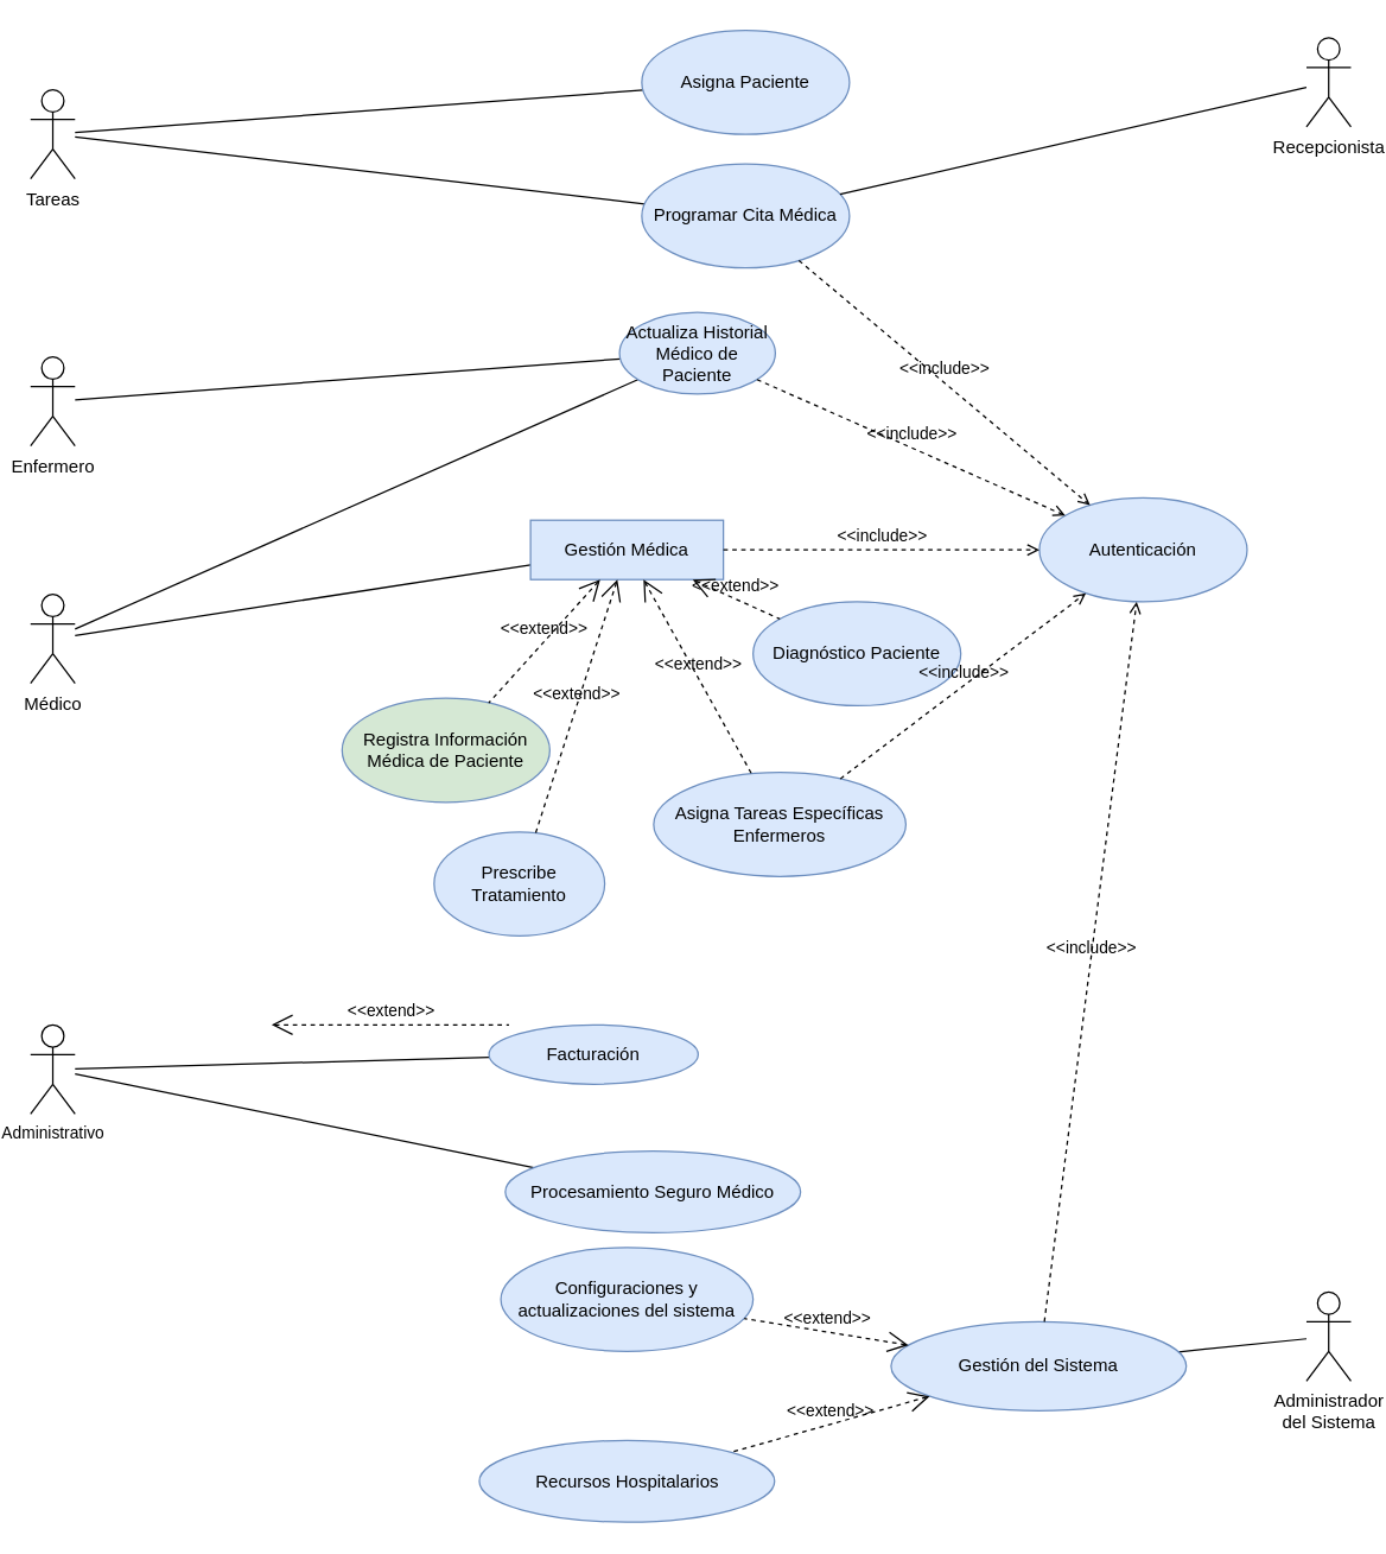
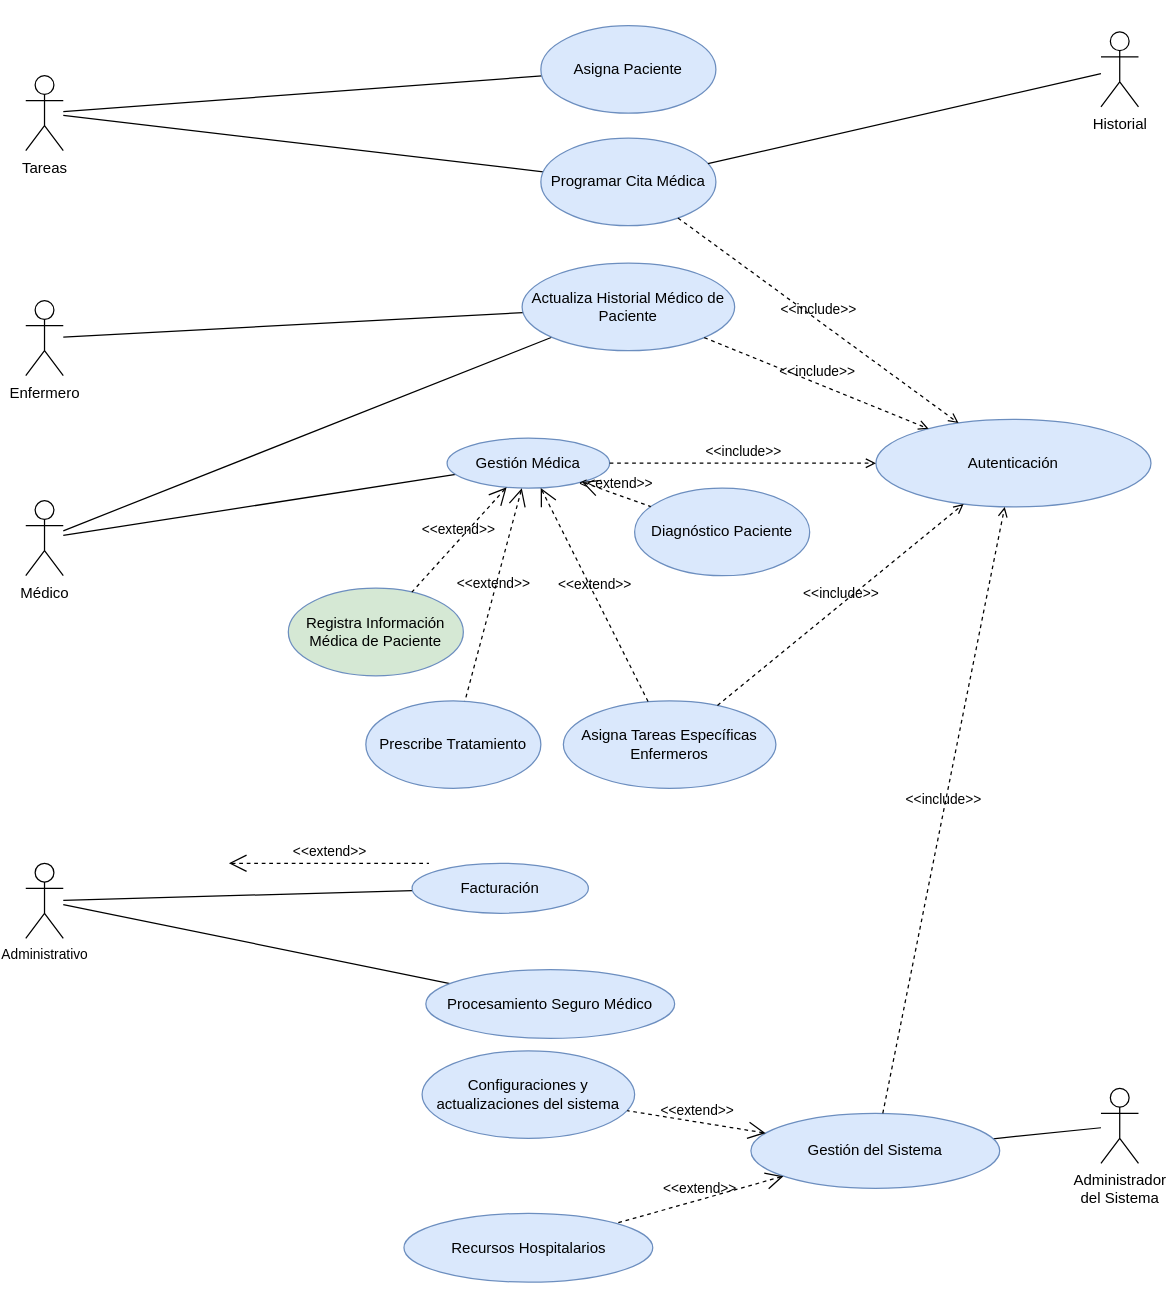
  <mxCell id="0" />
  <mxCell id="1" parent="0" />
  <mxCell id="2" style="edgeStyle=none;shape=connector;rounded=0;orthogonalLoop=1;jettySize=auto;html=1;labelBackgroundColor=default;strokeColor=default;align=center;verticalAlign=middle;fontFamily=Helvetica;fontSize=11;fontColor=default;endArrow=none;endFill=0;" parent="1" source="3" target="27" edge="1"><mxGeometry relative="1" as="geometry" /></mxCell>
  <mxCell id="3" value="Administrador &lt;br&gt;del Sistema" style="shape=umlActor;verticalLabelPosition=bottom;verticalAlign=top;html=1;outlineConnect=0;" parent="1" vertex="1"><mxGeometry x="880" y="870" width="30" height="60" as="geometry" /></mxCell>
  <mxCell id="4" style="edgeStyle=none;shape=connector;rounded=0;orthogonalLoop=1;jettySize=auto;html=1;labelBackgroundColor=default;strokeColor=default;align=center;verticalAlign=middle;fontFamily=Helvetica;fontSize=11;fontColor=default;endArrow=none;endFill=0;" parent="1" source="5" target="18" edge="1"><mxGeometry relative="1" as="geometry" /></mxCell>
  <mxCell id="5" value="Enfermero" style="shape=umlActor;verticalLabelPosition=bottom;verticalAlign=top;html=1;outlineConnect=0;" parent="1" vertex="1"><mxGeometry x="20" y="240" width="30" height="60" as="geometry" /></mxCell>
  <mxCell id="6" style="edgeStyle=none;shape=connector;rounded=0;orthogonalLoop=1;jettySize=auto;html=1;labelBackgroundColor=default;strokeColor=default;align=center;verticalAlign=middle;fontFamily=Helvetica;fontSize=11;fontColor=default;endArrow=none;endFill=0;" parent="1" source="8" target="28" edge="1"><mxGeometry relative="1" as="geometry" /></mxCell>
  <mxCell id="7" style="edgeStyle=none;shape=connector;rounded=0;orthogonalLoop=1;jettySize=auto;html=1;labelBackgroundColor=default;strokeColor=default;align=center;verticalAlign=middle;fontFamily=Helvetica;fontSize=11;fontColor=default;endArrow=none;endFill=0;" parent="1" source="8" target="18" edge="1"><mxGeometry relative="1" as="geometry" /></mxCell>
  <mxCell id="8" value="Médico" style="shape=umlActor;verticalLabelPosition=bottom;verticalAlign=top;html=1;outlineConnect=0;" parent="1" vertex="1"><mxGeometry x="20" y="400" width="30" height="60" as="geometry" /></mxCell>
  <mxCell id="9" style="edgeStyle=none;shape=connector;rounded=0;orthogonalLoop=1;jettySize=auto;html=1;labelBackgroundColor=default;strokeColor=default;align=center;verticalAlign=middle;fontFamily=Helvetica;fontSize=11;fontColor=default;endArrow=none;endFill=0;" parent="1" source="11" target="13" edge="1"><mxGeometry relative="1" as="geometry" /></mxCell>
  <mxCell id="10" style="edgeStyle=none;shape=connector;rounded=0;orthogonalLoop=1;jettySize=auto;html=1;labelBackgroundColor=default;strokeColor=default;align=center;verticalAlign=middle;fontFamily=Helvetica;fontSize=11;fontColor=default;endArrow=none;endFill=0;" parent="1" source="11" target="12" edge="1"><mxGeometry relative="1" as="geometry" /></mxCell>
  <mxCell id="11" value="Tareas" style="shape=umlActor;verticalLabelPosition=bottom;verticalAlign=top;html=1;outlineConnect=0;" parent="1" vertex="1"><mxGeometry x="20" y="60" width="30" height="60" as="geometry" /></mxCell>
  <mxCell id="12" value="Asigna Paciente" style="ellipse;whiteSpace=wrap;html=1;fillColor=#dae8fc;strokeColor=#6c8ebf;" parent="1" vertex="1"><mxGeometry x="432" y="20" width="140" height="70" as="geometry" /></mxCell>
  <mxCell id="13" value="Programar Cita Médica" style="ellipse;whiteSpace=wrap;html=1;fillColor=#dae8fc;strokeColor=#6c8ebf;" parent="1" vertex="1"><mxGeometry x="432" y="110" width="140" height="70" as="geometry" /></mxCell>
- <mxCell id="14" value="Autenticación" style="ellipse;whiteSpace=wrap;html=1;fillColor=#dae8fc;strokeColor=#6c8ebf;" parent="1" vertex="1"><mxGeometry x="700" y="335" width="140" height="70" as="geometry" /></mxCell>
- <mxCell id="15" value="Diagnóstico Paciente" style="ellipse;whiteSpace=wrap;html=1;fillColor=#dae8fc;strokeColor=#6c8ebf;" parent="1" vertex="1"><mxGeometry x="507" y="405" width="140" height="70" as="geometry" /></mxCell>
- <mxCell id="16" value="Prescribe Tratamiento" style="ellipse;whiteSpace=wrap;html=1;fillColor=#dae8fc;strokeColor=#6c8ebf;" parent="1" vertex="1"><mxGeometry x="292" y="560" width="115" height="70" as="geometry" /></mxCell>
+ <mxCell id="14" value="Autenticación" style="ellipse;whiteSpace=wrap;html=1;fillColor=#dae8fc;strokeColor=#6c8ebf;" parent="1" vertex="1"><mxGeometry x="700" y="335" width="220" height="70" as="geometry" /></mxCell>
+ <mxCell id="15" value="Diagnóstico Paciente" style="ellipse;whiteSpace=wrap;html=1;fillColor=#dae8fc;strokeColor=#6c8ebf;" parent="1" vertex="1"><mxGeometry x="507" y="390" width="140" height="70" as="geometry" /></mxCell>
+ <mxCell id="16" value="Prescribe Tratamiento" style="ellipse;whiteSpace=wrap;html=1;fillColor=#dae8fc;strokeColor=#6c8ebf;" parent="1" vertex="1"><mxGeometry x="292" y="560" width="140" height="70" as="geometry" /></mxCell>
  <mxCell id="17" value="Registra Información Médica de Paciente" style="ellipse;whiteSpace=wrap;html=1;fillColor=#d5e8d4;strokeColor=#6c8ebf;" parent="1" vertex="1"><mxGeometry x="230" y="470" width="140" height="70" as="geometry" /></mxCell>
- <mxCell id="18" value="Actualiza Historial Médico de Paciente" style="ellipse;whiteSpace=wrap;html=1;fillColor=#dae8fc;strokeColor=#6c8ebf;" parent="1" vertex="1"><mxGeometry x="417" y="210" width="105" height="55" as="geometry" /></mxCell>
- <mxCell id="19" value="Asigna Tareas Específicas Enfermeros" style="ellipse;whiteSpace=wrap;html=1;fillColor=#dae8fc;strokeColor=#6c8ebf;" parent="1" vertex="1"><mxGeometry x="440" y="520" width="170" height="70" as="geometry" /></mxCell>
+ <mxCell id="18" value="Actualiza Historial Médico de Paciente" style="ellipse;whiteSpace=wrap;html=1;fillColor=#dae8fc;strokeColor=#6c8ebf;" parent="1" vertex="1"><mxGeometry x="417" y="210" width="170" height="70" as="geometry" /></mxCell>
+ <mxCell id="19" value="Asigna Tareas Específicas Enfermeros" style="ellipse;whiteSpace=wrap;html=1;fillColor=#dae8fc;strokeColor=#6c8ebf;" parent="1" vertex="1"><mxGeometry x="450" y="560" width="170" height="70" as="geometry" /></mxCell>
  <mxCell id="20" value="Configuraciones y actualizaciones del sistema" style="ellipse;whiteSpace=wrap;html=1;fillColor=#dae8fc;strokeColor=#6c8ebf;" parent="1" vertex="1"><mxGeometry x="337" y="840" width="170" height="70" as="geometry" /></mxCell>
  <mxCell id="21" style="edgeStyle=none;shape=connector;rounded=0;orthogonalLoop=1;jettySize=auto;html=1;labelBackgroundColor=default;strokeColor=default;align=center;verticalAlign=middle;fontFamily=Helvetica;fontSize=11;fontColor=default;endArrow=none;endFill=0;" parent="1" source="23" target="25" edge="1"><mxGeometry relative="1" as="geometry" /></mxCell>
  <mxCell id="22" style="edgeStyle=none;shape=connector;rounded=0;orthogonalLoop=1;jettySize=auto;html=1;labelBackgroundColor=default;strokeColor=default;align=center;verticalAlign=middle;fontFamily=Helvetica;fontSize=11;fontColor=default;endArrow=none;endFill=0;" parent="1" source="23" target="24" edge="1"><mxGeometry relative="1" as="geometry" /></mxCell>
  <mxCell id="23" value="Administrativo" style="shape=umlActor;html=1;verticalLabelPosition=bottom;verticalAlign=top;align=center;fontFamily=Helvetica;fontSize=11;fontColor=default;" parent="1" vertex="1"><mxGeometry x="20" y="690" width="30" height="60" as="geometry" /></mxCell>
  <mxCell id="24" value="Procesamiento Seguro Médico" style="ellipse;whiteSpace=wrap;html=1;fillColor=#dae8fc;strokeColor=#6c8ebf;container=1;" parent="1" vertex="1"><mxGeometry x="340" y="775" width="199" height="55" as="geometry" /></mxCell>
  <mxCell id="25" value="Facturación" style="ellipse;whiteSpace=wrap;html=1;fillColor=#dae8fc;strokeColor=#6c8ebf;" parent="1" vertex="1"><mxGeometry x="329" y="690" width="141" height="40" as="geometry" /></mxCell>
  <mxCell id="26" value="Recursos Hospitalarios" style="ellipse;whiteSpace=wrap;html=1;fillColor=#dae8fc;strokeColor=#6c8ebf;" parent="1" vertex="1"><mxGeometry x="322.5" y="970" width="199" height="55" as="geometry" /></mxCell>
  <mxCell id="27" value="Gestión del Sistema" style="ellipse;whiteSpace=wrap;html=1;fillColor=#dae8fc;strokeColor=#6c8ebf;" parent="1" vertex="1"><mxGeometry x="600" y="890" width="199" height="60" as="geometry" /></mxCell>
- <mxCell id="28" value="Gestión Médica" style="whiteSpace=wrap;html=1;fillColor=#dae8fc;strokeColor=#6c8ebf;rounded=0;" parent="1" vertex="1"><mxGeometry x="357" y="350" width="130" height="40" as="geometry" /></mxCell>
+ <mxCell id="28" value="Gestión Médica" style="ellipse;whiteSpace=wrap;html=1;fillColor=#dae8fc;strokeColor=#6c8ebf;" parent="1" vertex="1"><mxGeometry x="357" y="350" width="130" height="40" as="geometry" /></mxCell>
  <mxCell id="29" style="edgeStyle=none;shape=connector;rounded=0;orthogonalLoop=1;jettySize=auto;html=1;labelBackgroundColor=default;strokeColor=default;align=center;verticalAlign=middle;fontFamily=Helvetica;fontSize=11;fontColor=default;endArrow=none;endFill=0;" parent="1" source="30" target="13" edge="1"><mxGeometry relative="1" as="geometry" /></mxCell>
- <mxCell id="30" value="Recepcionista" style="shape=umlActor;verticalLabelPosition=bottom;verticalAlign=top;html=1;outlineConnect=0;" parent="1" vertex="1"><mxGeometry x="880" y="25" width="30" height="60" as="geometry" /></mxCell>
+ <mxCell id="30" value="Historial" style="shape=umlActor;verticalLabelPosition=bottom;verticalAlign=top;html=1;outlineConnect=0;" parent="1" vertex="1"><mxGeometry x="880" y="25" width="30" height="60" as="geometry" /></mxCell>
  <mxCell id="31" value="&amp;lt;&amp;lt;extend&amp;gt;&amp;gt;" style="edgeStyle=none;html=1;startArrow=open;endArrow=none;startSize=12;verticalAlign=bottom;dashed=1;labelBackgroundColor=none;rounded=0;strokeColor=default;align=center;fontFamily=Helvetica;fontSize=11;fontColor=default;shape=connector;" parent="1" source="27" target="26" edge="1"><mxGeometry width="160" relative="1" as="geometry"><mxPoint x="521.5" y="1060" as="sourcePoint" /><mxPoint x="681.5" y="1060" as="targetPoint" /></mxGeometry></mxCell>
  <mxCell id="32" value="&amp;lt;&amp;lt;extend&amp;gt;&amp;gt;" style="edgeStyle=none;html=1;startArrow=open;endArrow=none;startSize=12;verticalAlign=bottom;dashed=1;labelBackgroundColor=none;rounded=0;strokeColor=default;align=center;fontFamily=Helvetica;fontSize=11;fontColor=default;shape=connector;" parent="1" source="27" target="20" edge="1"><mxGeometry width="160" relative="1" as="geometry"><mxPoint x="412" y="930" as="sourcePoint" /><mxPoint x="572" y="930" as="targetPoint" /></mxGeometry></mxCell>
  <mxCell id="33" value="&amp;lt;&amp;lt;include&amp;gt;&amp;gt;" style="edgeStyle=none;html=1;endArrow=open;verticalAlign=bottom;dashed=1;labelBackgroundColor=none;rounded=0;strokeColor=default;align=center;fontFamily=Helvetica;fontSize=11;fontColor=default;shape=connector;" parent="1" source="27" target="14" edge="1"><mxGeometry width="160" relative="1" as="geometry"><mxPoint x="730" y="840" as="sourcePoint" /><mxPoint x="890" y="840" as="targetPoint" /></mxGeometry></mxCell>
  <mxCell id="34" value="&amp;lt;&amp;lt;include&amp;gt;&amp;gt;" style="edgeStyle=none;html=1;endArrow=open;verticalAlign=bottom;dashed=1;labelBackgroundColor=none;rounded=0;strokeColor=default;align=center;fontFamily=Helvetica;fontSize=11;fontColor=default;shape=connector;" parent="1" source="18" target="14" edge="1"><mxGeometry width="160" relative="1" as="geometry"><mxPoint x="532" y="320" as="sourcePoint" /><mxPoint x="692" y="320" as="targetPoint" /></mxGeometry></mxCell>
  <mxCell id="35" value="&amp;lt;&amp;lt;include&amp;gt;&amp;gt;" style="edgeStyle=none;html=1;endArrow=open;verticalAlign=bottom;dashed=1;labelBackgroundColor=none;rounded=0;strokeColor=default;align=center;fontFamily=Helvetica;fontSize=11;fontColor=default;shape=connector;" parent="1" source="28" target="14" edge="1"><mxGeometry width="160" relative="1" as="geometry"><mxPoint x="453" y="334.41" as="sourcePoint" /><mxPoint x="613" y="334.41" as="targetPoint" /></mxGeometry></mxCell>
  <mxCell id="36" value="&amp;lt;&amp;lt;include&amp;gt;&amp;gt;" style="edgeStyle=none;html=1;endArrow=open;verticalAlign=bottom;dashed=1;labelBackgroundColor=none;rounded=0;strokeColor=default;align=center;fontFamily=Helvetica;fontSize=11;fontColor=default;shape=connector;" parent="1" source="13" target="14" edge="1"><mxGeometry width="160" relative="1" as="geometry"><mxPoint x="633" y="210" as="sourcePoint" /><mxPoint x="793" y="210" as="targetPoint" /></mxGeometry></mxCell>
  <mxCell id="37" value="&amp;lt;&amp;lt;include&amp;gt;&amp;gt;" style="edgeStyle=none;html=1;endArrow=open;verticalAlign=bottom;dashed=1;labelBackgroundColor=none;rounded=0;strokeColor=default;align=center;fontFamily=Helvetica;fontSize=11;fontColor=default;shape=connector;" parent="1" source="19" target="14" edge="1"><mxGeometry width="160" relative="1" as="geometry"><mxPoint x="554" y="540" as="sourcePoint" /><mxPoint x="714" y="540" as="targetPoint" /></mxGeometry></mxCell>
  <mxCell id="38" value="&amp;lt;&amp;lt;extend&amp;gt;&amp;gt;" style="edgeStyle=none;html=1;startArrow=open;endArrow=none;startSize=12;verticalAlign=bottom;dashed=1;labelBackgroundColor=none;rounded=0;strokeColor=default;align=center;fontFamily=Helvetica;fontSize=11;fontColor=default;shape=connector;" parent="1" source="28" target="17" edge="1"><mxGeometry width="160" relative="1" as="geometry"><mxPoint x="210" y="510" as="sourcePoint" /><mxPoint x="370" y="510" as="targetPoint" /></mxGeometry></mxCell>
  <mxCell id="39" value="&amp;lt;&amp;lt;extend&amp;gt;&amp;gt;" style="edgeStyle=none;html=1;startArrow=open;endArrow=none;startSize=12;verticalAlign=bottom;dashed=1;labelBackgroundColor=none;rounded=0;strokeColor=default;align=center;fontFamily=Helvetica;fontSize=11;fontColor=default;shape=connector;" parent="1" source="28" target="16" edge="1"><mxGeometry width="160" relative="1" as="geometry"><mxPoint x="322.5" y="470" as="sourcePoint" /><mxPoint x="482.5" y="470" as="targetPoint" /></mxGeometry></mxCell>
  <mxCell id="40" value="&amp;lt;&amp;lt;extend&amp;gt;&amp;gt;" style="edgeStyle=none;html=1;startArrow=open;endArrow=none;startSize=12;verticalAlign=bottom;dashed=1;labelBackgroundColor=none;rounded=0;strokeColor=default;align=center;fontFamily=Helvetica;fontSize=11;fontColor=default;shape=connector;" parent="1" edge="1"><mxGeometry width="160" relative="1" as="geometry"><mxPoint x="182.5" y="690" as="sourcePoint" /><mxPoint x="342.5" y="690" as="targetPoint" /></mxGeometry></mxCell>
  <mxCell id="41" value="&amp;lt;&amp;lt;extend&amp;gt;&amp;gt;" style="edgeStyle=none;html=1;startArrow=open;endArrow=none;startSize=12;verticalAlign=bottom;dashed=1;labelBackgroundColor=none;rounded=0;strokeColor=default;align=center;fontFamily=Helvetica;fontSize=11;fontColor=default;shape=connector;" parent="1" source="28" target="15" edge="1"><mxGeometry width="160" relative="1" as="geometry"><mxPoint x="347" y="403.82" as="sourcePoint" /><mxPoint x="507" y="403.82" as="targetPoint" /></mxGeometry></mxCell>
  <mxCell id="42" value="&amp;lt;&amp;lt;extend&amp;gt;&amp;gt;" style="edgeStyle=none;html=1;startArrow=open;endArrow=none;startSize=12;verticalAlign=bottom;dashed=1;labelBackgroundColor=none;rounded=0;strokeColor=default;align=center;fontFamily=Helvetica;fontSize=11;fontColor=default;shape=connector;" parent="1" source="28" target="19" edge="1"><mxGeometry width="160" relative="1" as="geometry"><mxPoint x="394" y="540" as="sourcePoint" /><mxPoint x="554" y="540" as="targetPoint" /></mxGeometry></mxCell>
